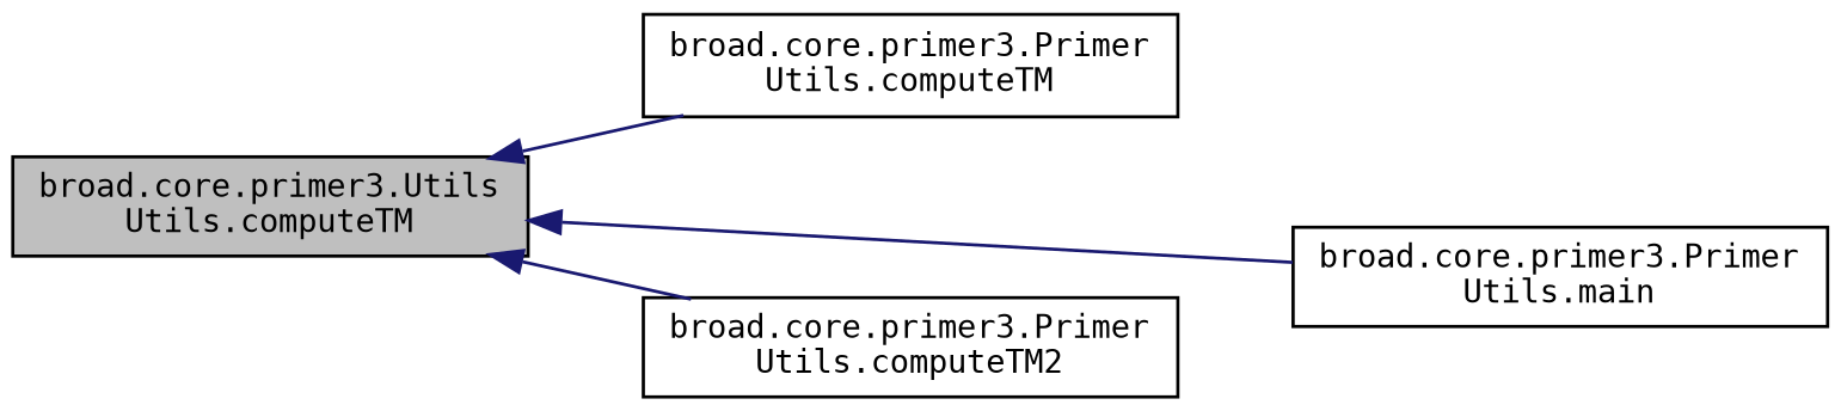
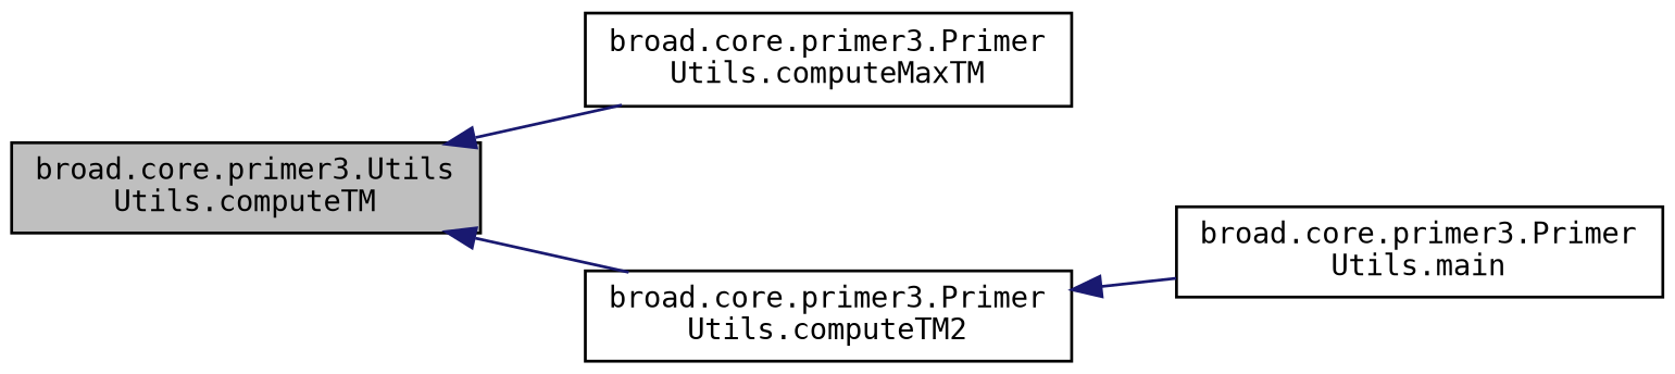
  digraph {
    fontname="DejaVu Sans Mono"
    rankdir=LR
    node [color=black fillcolor=white fontname="DejaVu Sans Mono" fontsize=10 shape=record style=filled]
    edge [color=midnightblue dir=back fontname="DejaVu Sans Mono" fontsize=10 labelfontname=Helvetica labelfontsize=10 style=solid]
    n1 [fillcolor=grey75 fontcolor=black height=0.2 label="broad.core.primer3.Utils\lUtils.computeTM" width=0.4]
-   n2 [height=0.2 label="broad.core.primer3.Primer\lUtils.computeTM" width=0.4]
+   n2 [height=0.2 label="broad.core.primer3.Primer\lUtils.computeMaxTM" width=0.4]
    n3 [height=0.2 label="broad.core.primer3.Primer\lUtils.main" width=0.4]
    n4 [height=0.2 label="broad.core.primer3.Primer\lUtils.computeTM2" width=0.4]
    n1 -> n2
-   n1 -> n3
+   n4 -> n3
    n1 -> n4
  }
